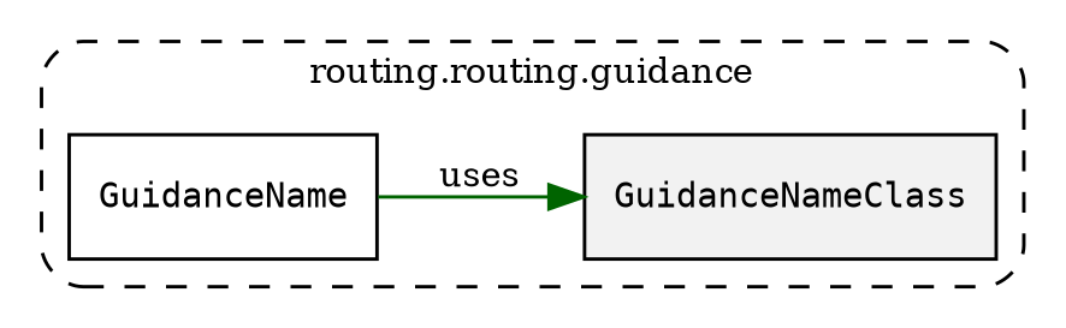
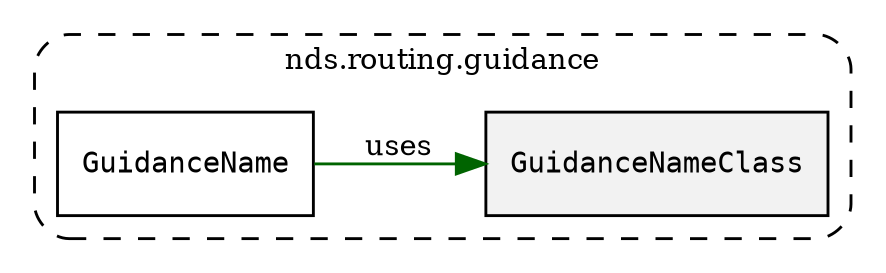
  digraph {
    fontsize=10
    rankdir=LR
    node [fontsize=10 shape=box]
    n1 [fillcolor="#0000000D" label=<<font face="monospace"><table align="center" border="0" cellspacing="0" cellpadding="0"><tr><td href="../../../content/packages/nds.routing.guidance.html#Enum-GuidanceNameClass" title="Enum defined in nds.routing.guidance">GuidanceNameClass</td></tr></table></font>> style=filled]
    n2 [label=<<font face="monospace"><table align="center" border="0" cellspacing="0" cellpadding="0"><tr><td href="../../../content/packages/nds.routing.guidance.html#Structure-GuidanceName" title="Structure defined in nds.routing.guidance">GuidanceName</td></tr></table></font>>]
    subgraph cluster_1 {
-     label="routing.routing.guidance"
+     label="nds.routing.guidance"
      style="dashed, rounded"
      n1
      n2
    }
    n2 -> n1 [fontsize=10 label=uses color=darkgreen]
  }
